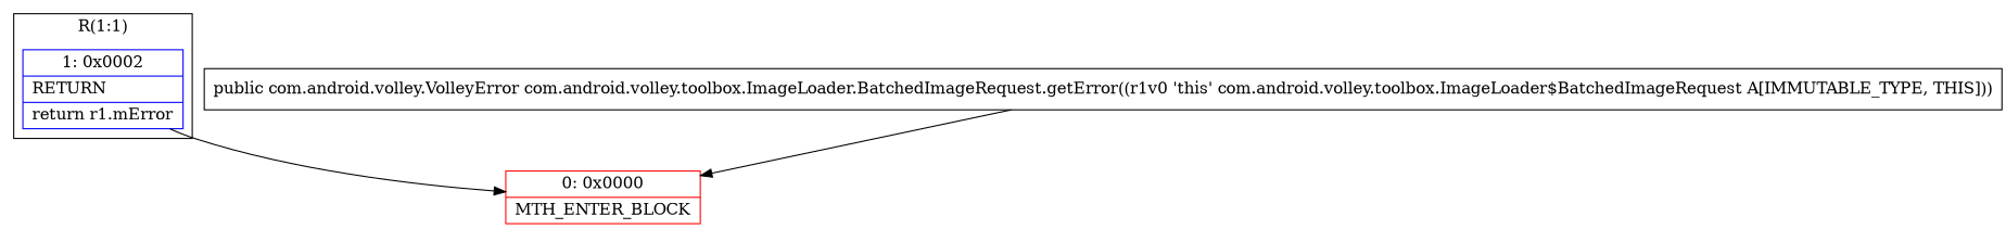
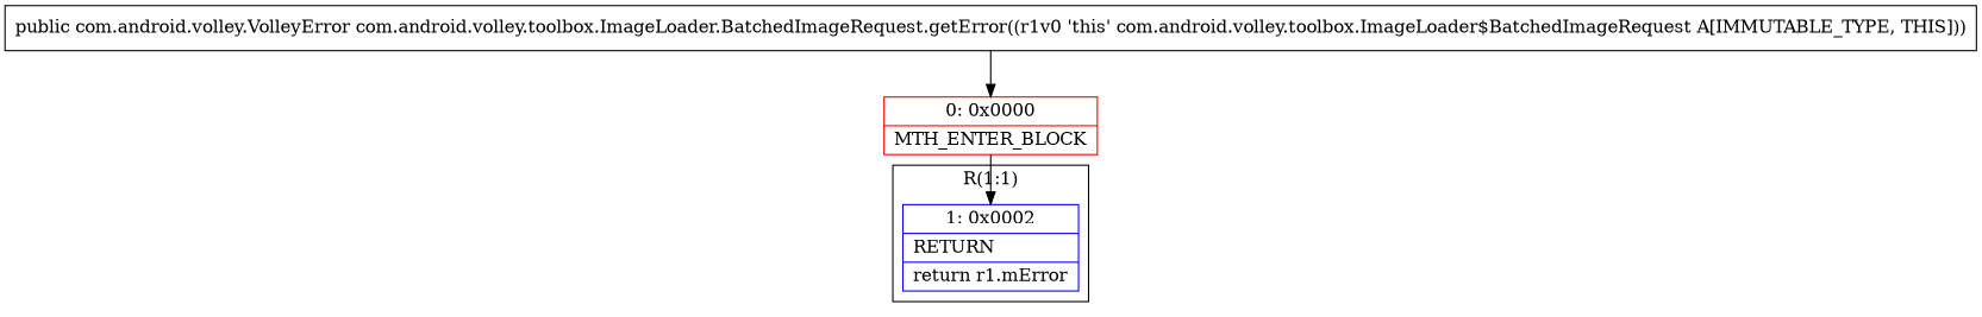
  digraph {
    node [shape=record]
    n1 [color=blue label="{1\:\ 0x0002|RETURN\l|return r1.mError\l}"]
    n2 [color=red label="{0\:\ 0x0000|MTH_ENTER_BLOCK\l}"]
    n3 [label="{public com.android.volley.VolleyError com.android.volley.toolbox.ImageLoader.BatchedImageRequest.getError((r1v0 'this' com.android.volley.toolbox.ImageLoader$BatchedImageRequest A[IMMUTABLE_TYPE, THIS])) }"]
    subgraph cluster_1 {
      label="R(1:1)"
      n1
    }
-   n1 -> n2
+   n2 -> n1
    n3 -> n2
  }
